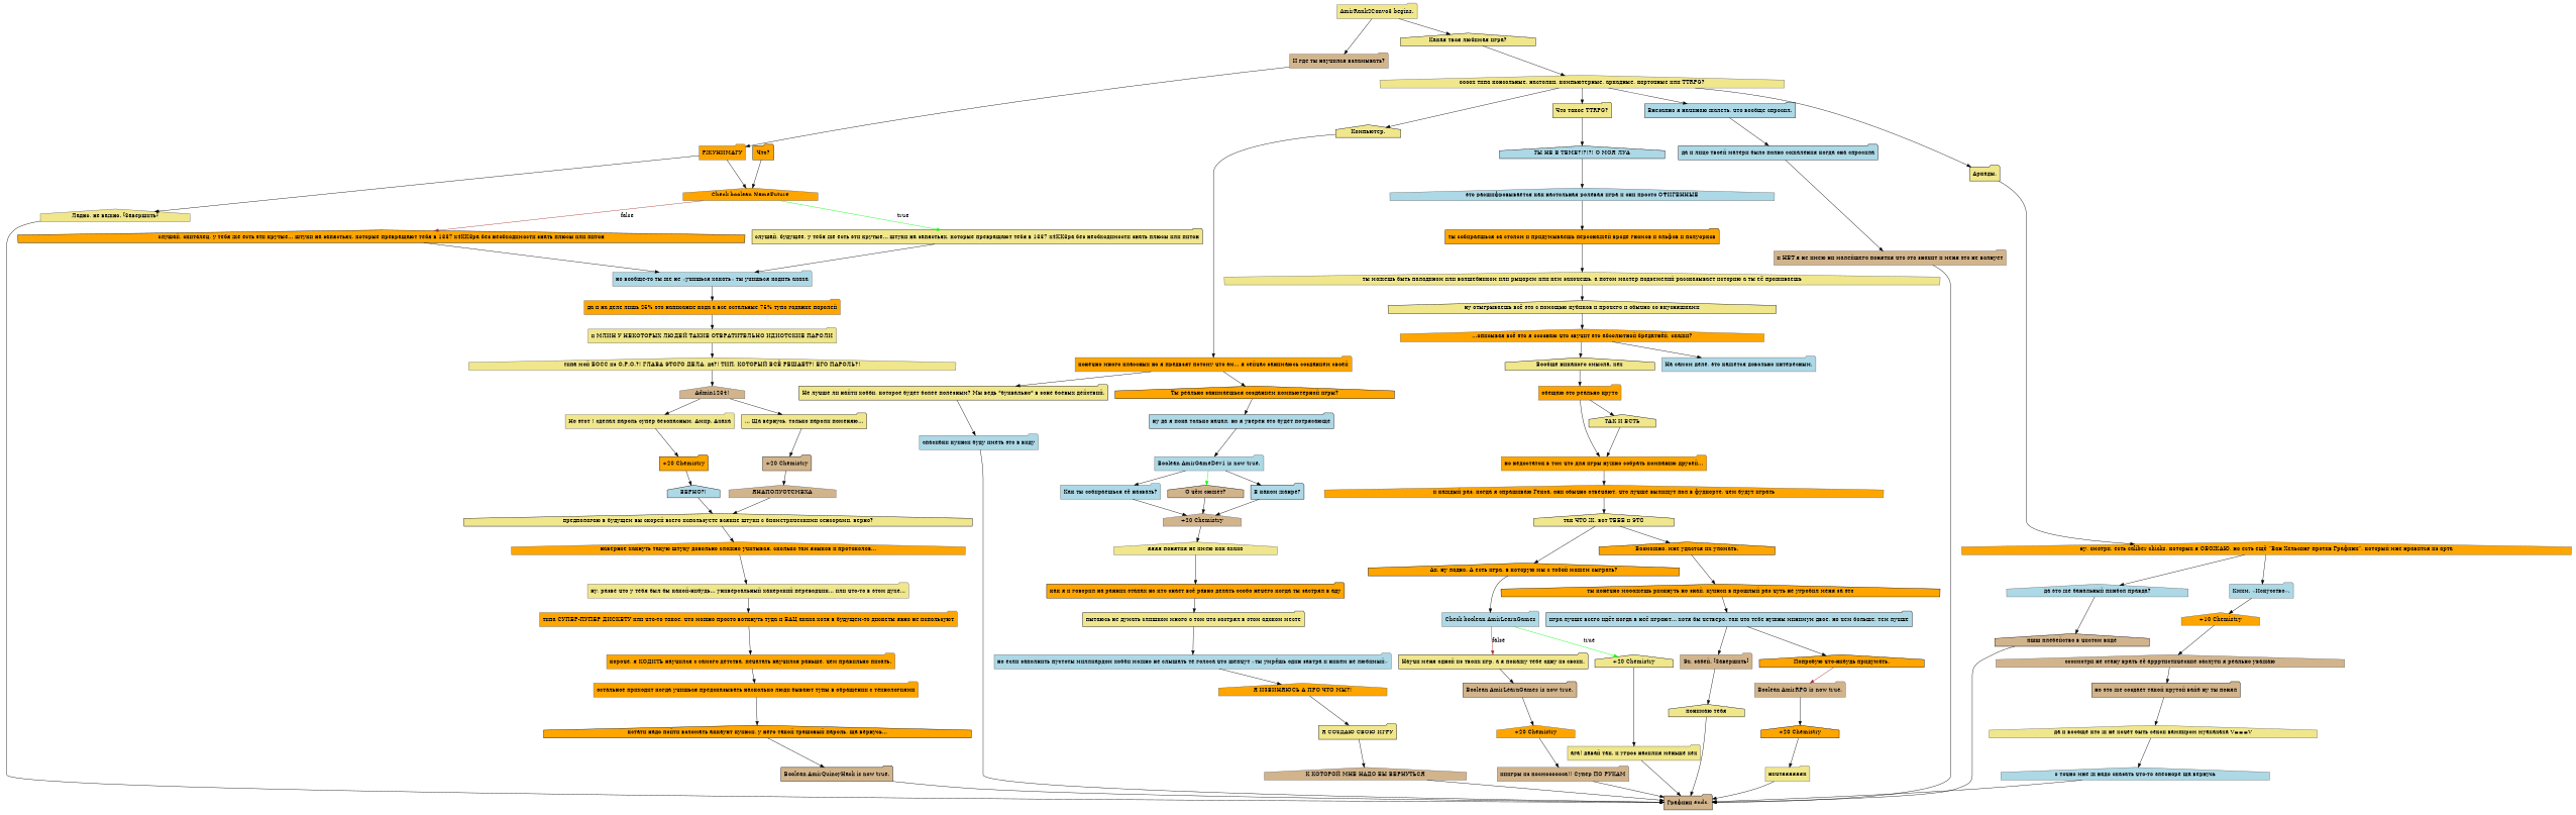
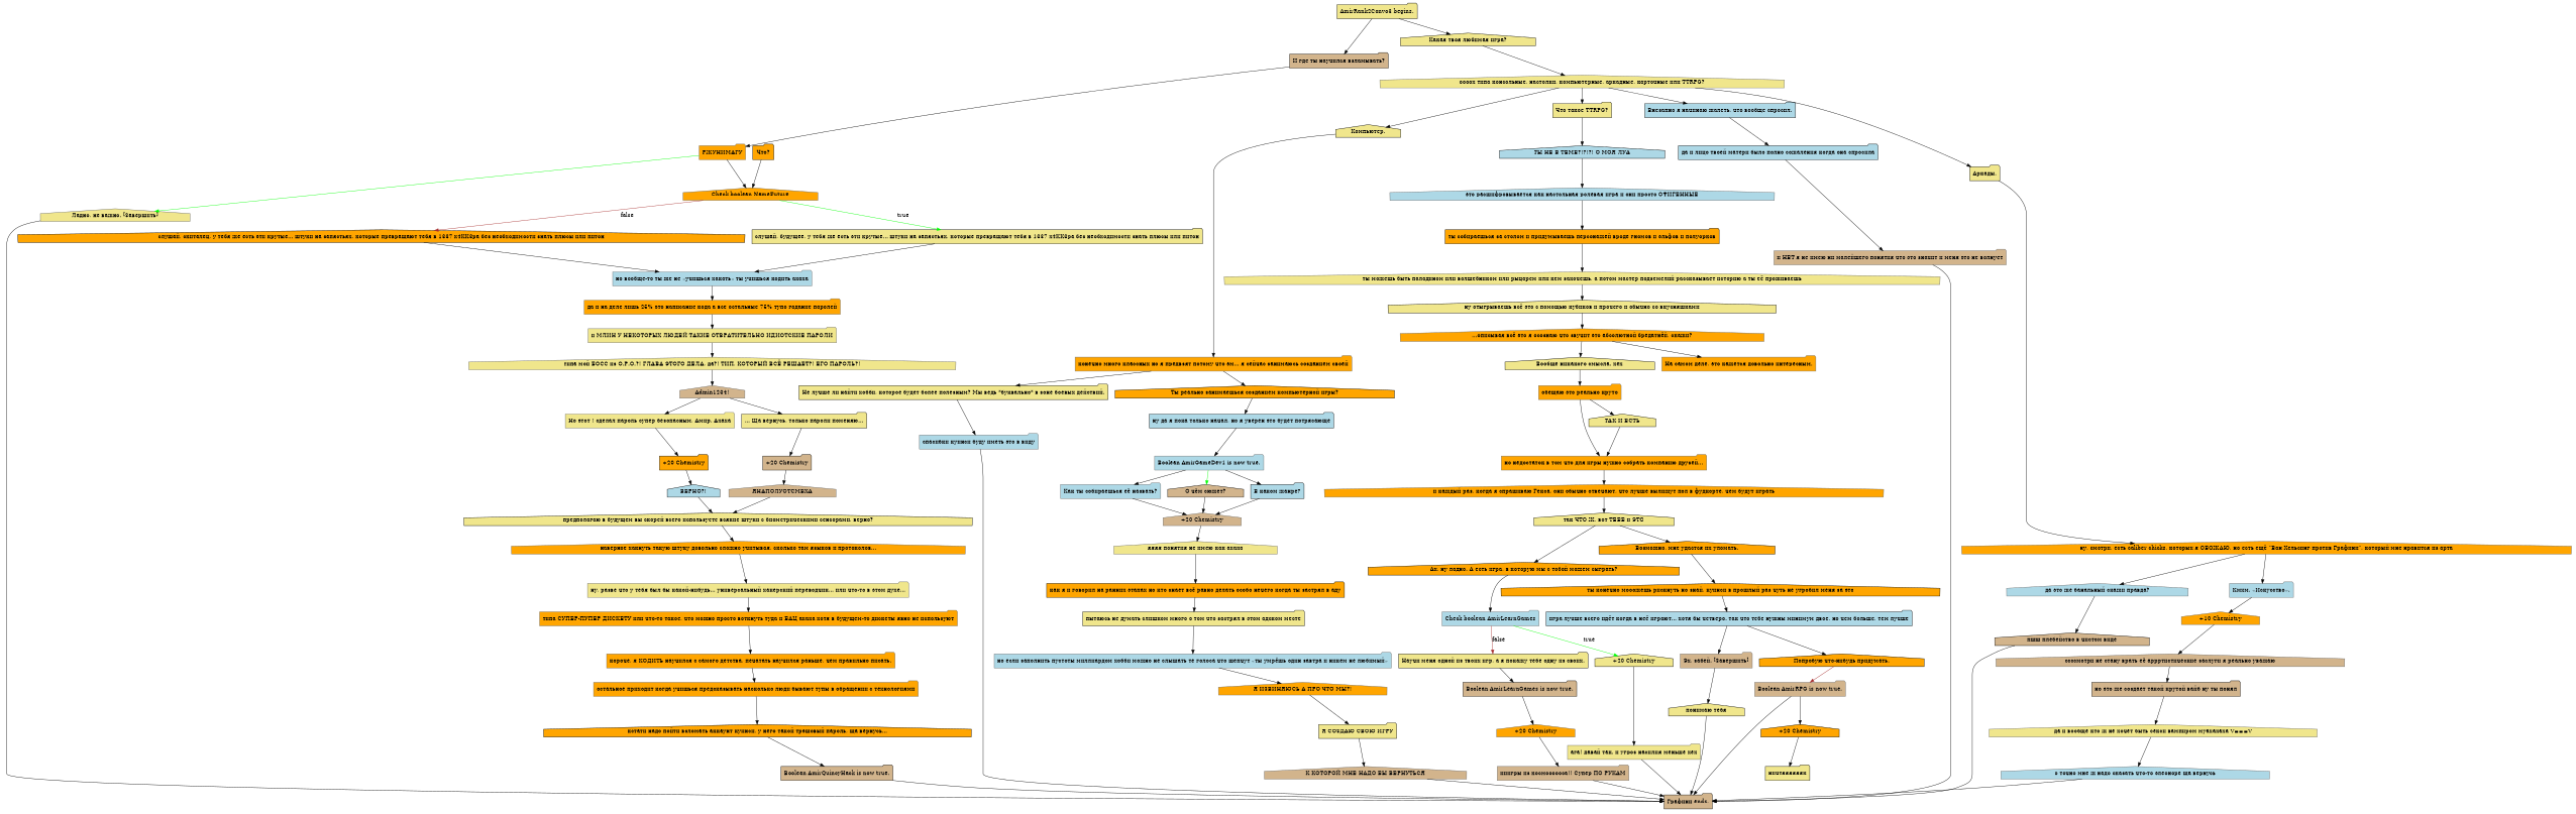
  digraph {
    node [color=gray40 fillcolor=khaki shape=folder style=filled]
-   "AmirRank2Convo3 begins."
-   n2 [fillcolor=tan label="И где ты научился взламывать?"]
+   "AmirRank2Convo3 begins." [color=black]
+   n2 [color=black fillcolor=tan label="И где ты научился взламывать?"]
    n3 [color=black label="Какая твоя любимая игра?" shape=house]
    n4 [fillcolor=orange label="РЖУНИМАГУ"]
    n5 [label="оооох типа консольные, настолки, компьютерные, аркадные, карточные или TTRPG?" shape=house]
    n6 [label="Ладно, не важно. [Завершить]" shape=house]
    n7 [fillcolor=orange label="Check boolean NameFuture" shape=house]
    n8 [color=black fillcolor=lightblue label="Внезапно я начинаю жалеть, что вообще спросил."]
    n9 [color=black label="Что такое TTRPG?"]
    n10 [color=black label="Аркады."]
    n11 [color=black label="Компьютер." shape=house]
    n12 [color=black fillcolor=tan label="Графини ends."]
    n13 [color=black fillcolor=orange label="Что?"]
    n14 [color=black fillcolor=lightblue label="да и лицо твоей матери было полно сожаления когда она спросила"]
    n15 [color=black fillcolor=lightblue label="ТЫ НЕ В ТЕМЕ?!?!?! О МОЯ ЛУА" shape=house]
    n16 [fillcolor=orange label="ну, смотри, есть caliber chicks, которых я ОБОЖАЮ, но есть ещё \"Ван Хельсинг против Графини\", который мне нравится из арта" shape=house]
    n17 [fillcolor=orange label="конечно много классных но я предвзят потому что эм... я сейчас занимаюсь созданием своей"]
    n18 [color=black label="слушай, будущее, у тебя же есть эти крутые... штуки на запястьях, которые превращают тебя в 1337 х4КК3ра без необходимости знать плюсы или питон"]
    n19 [color=black fillcolor=orange label="слушай, скиталец, у тебя же есть эти крутые... штуки на запястьях, которые превращают тебя в 1337 х4КК3ра без необходимости знать плюсы или питон" shape=house]
    n20 [fillcolor=tan label="и НЕТ я не имею ни малейшего понятия что это значит и меня это не волнует"]
    n21 [fillcolor=lightblue label="это расшифровывается как настольная ролевая игра и они просто ОФИГЕННЫЕ" shape=house]
    n22 [fillcolor=lightblue label="Кмхм. «Искусство»."]
-   n23 [fillcolor=lightblue label="да это же банальный пинбол правда?" shape=house]
+   n23 [fillcolor=lightblue label="да это же банальный скажи правда?" shape=house]
    n24 [color=black fillcolor=orange label="Ты реально занимаешься созданием компьютерной игры?" shape=house]
    n25 [color=black label="Не лучше ли найти хобби, которое будет более полезным? Мы ведь *буквально* в зоне боевых действий."]
    n26 [fillcolor=lightblue label="но вообще-то ты же не »учишься хакать» ты учишься кодить ахаха"]
    n27 [color=black fillcolor=orange label="ты собираешься за столом и придумываешь персонажей вроде гномов и эльфов и полуорков"]
    n28 [fillcolor=orange label="+10 Chemistry" shape=house]
    n29 [color=black fillcolor=tan label="пшш плебейство в чистом виде" shape=house]
    n30 [color=black fillcolor=lightblue label="ну да я пока только начал, но я уверен это будет потрясающе"]
    n31 [fillcolor=lightblue label="спасибки куинси буду иметь это в виду"]
    n32 [fillcolor=orange label="да и на деле лишь 25% это написание кода а все остальные 75% тупо гадание паролей"]
    n33 [label="ты можешь быть паладином или волшебником или рыцарем или кем захочешь, а потом мастер подземелий рассказывает историю а ты её проживаешь" shape=house]
    n34 [fillcolor=tan label="ссссмотри не стану врать её аррртистические заслуги я реально уважаю" shape=house]
    n35 [fillcolor=lightblue label="Boolean AmirGameDev1 is now true."]
    n36 [label="и МЛИН У НЕКОТОРЫХ ЛЮДЕЙ ТАКИЕ ОТВРАТИТЕЛЬНО ИДИОТСКИЕ ПАРОЛИ"]
    n37 [color=black label="ну отыгрываешь всё это с помощью кубиков и прочего и обычно со вкусняшками" shape=house]
    n38 [color=black fillcolor=tan label="но это же создает такой крутой вайб ну ты понял"]
    n39 [color=black fillcolor=tan label="О чём сюжет?" shape=house]
    n40 [color=black fillcolor=lightblue label="В каком жанре?"]
    n41 [fillcolor=lightblue label="Как ты собираешься её назвать?"]
    n42 [label="типа мой БОСС из О.Р.О.?! ГЛАВА ЭТОГО ДЕЛА, да?! ТИП, КОТОРЫЙ ВСЁ РЕШАЕТ?! ЕГО ПАРОЛЬ?!" shape=house]
    n43 [fillcolor=orange label="...описывая всё это я осознаю что звучит это абсолютной бредатнёй, скажи?" shape=house]
    n44 [label="да и вообще кто ж не хочет быть секси вампиром муахахаха V===V" shape=house]
    n45 [fillcolor=tan label="+20 Chemistry" shape=house]
    n46 [fillcolor=tan label="Admin1234!" shape=house]
    n47 [color=black label="Вообще никакого смысла. хех" shape=house]
-   n48 [fillcolor=lightblue label="На самом деле, это кажется довольно интересным."]
+   n48 [fillcolor=orange label="На самом деле, это кажется довольно интересным."]
    n49 [fillcolor=lightblue label="о точно мне ж надо сказать что-то элеоноре ща вернусь" shape=house]
    n50 [label="яяяя понятия не имею как ахаха" shape=house]
    n51 [label="Но этот ! сделал пароль супер безопасным, Амир. Ахаха"]
    n52 [color=black label="... Ща вернусь, только пароли поменяю..."]
    n53 [fillcolor=orange label="обещаю это реально круто"]
    n54 [color=black fillcolor=orange label="как я и говорил на ранних этапах но кто знает всё равно делать особо нечего когда ты застрял в аду"]
    n55 [color=black fillcolor=orange label="+20 Chemistry"]
    n56 [color=black fillcolor=tan label="+20 Chemistry"]
    n57 [color=black label="ТАК И ЕСТЬ" shape=house]
    n58 [fillcolor=orange label="но недостаток в том что для игры нужно собрать компанию друзей..."]
    n59 [color=black label="пытаюсь не думать слишком много о том что застрял в этом адском месте"]
    n60 [color=black fillcolor=lightblue label="ВЕРНО?!" shape=house]
    n61 [fillcolor=tan label="ЯНАПОЛУОТСМЕХА" shape=house]
    n62 [fillcolor=orange label="и каждый раз, когда я спрашиваю Гекса, они обычно отвечают, что лучше вылижут пол в фудкорте, чем будут играть" shape=house]
    n63 [fillcolor=lightblue label="но если заполнить пустоты миллиардом хобби можно не слышать те голоса что шепчут «ты умрёшь один завтра и никем не любимый»"]
    n64 [color=black label="предполагаю в будущем вы скорей всего используете всякие штуки с биометрическими сенсорами, верно?" shape=house]
    n65 [color=black label="так ЧТО Ж, вот ТЕБЕ и ЭТО" shape=house]
    n66 [fillcolor=orange label="Я ИЗВИНЯЮСЬ А ПРО ЧТО МЫ?!" shape=house]
    n67 [fillcolor=orange label="наверное хакнуть такую штуку довольно сложно учитывая, сколько там языков и протоколов..." shape=house]
    n68 [color=black fillcolor=orange label="Возможно, мне удастся их уломать." shape=house]
    n69 [color=black fillcolor=orange label="Ах, ну ладно. А есть игра, в которую мы с тобой можем сыграть?" shape=house]
    n70 [color=black label="Я СОЗДАЮ СВОЮ ИГРУ"]
    n71 [label="ну, разве что у тебя был бы какой-нибудь... универсальный хакерский переводчик... или что-то в этом духе..."]
    n72 [color=black fillcolor=orange label="ты конечно мооожешь рискнуть но знай, куинси в прошлый раз чуть не угробил меня за это" shape=house]
    n73 [fillcolor=lightblue label="Check boolean AmirLearnGames"]
    n74 [fillcolor=tan label="К КОТОРОЙ МНЕ НАДО БЫ ВЕРНУТЬСЯ" shape=house]
    n75 [fillcolor=orange label="типа СУПЕР-ПУПЕР ДИСКЕТУ или что-то такое, что можно просто воткнуть туда и БАЦ ахаха хотя в будущем-то дискеты явно не используют"]
    n76 [color=black fillcolor=lightblue label="игра лучше всего идёт когда в неё играют... хотя бы четверо. так что тебе нужны минимум двое, но чем больше, тем лучше"]
    n77 [color=black label="+20 Chemistry" shape=house]
    n78 [color=black label="Научи меня одной из твоих игр, а я покажу тебе одну из своих."]
    n79 [fillcolor=orange label="короче, я КОДИТЬ научился с самого детства, печатать научился раньше, чем правильно писать."]
    n80 [fillcolor=tan label="Эх, забей. [Завершить]"]
    n81 [color=black fillcolor=orange label="Попробую что-нибудь придумать." shape=house]
    n82 [label="ага! давай так. и угроз насилия меньше хех"]
    n83 [color=black fillcolor=tan label="Boolean AmirLearnGames is now true."]
    n84 [fillcolor=orange label="остальное приходит когда учишься предсказывать насколько люди бывают тупы в обращении с технологиями"]
    n85 [color=black label="понимаю тебя" shape=house]
    n86 [fillcolor=tan label="Boolean AmirRPG is now true."]
    n87 [fillcolor=orange label="+20 Chemistry" shape=house]
    n88 [color=black fillcolor=orange label="кстати надо пойти взломать аккаунт куинси, у него такой трэшовый пароль, ща вернусь..." shape=house]
    n89 [color=black fillcolor=orange label="+20 Chemistry" shape=house]
    n90 [fillcolor=tan label="ииигры из космоооооса!! Супер ПО РУКАМ"]
    n91 [color=black fillcolor=tan label="Boolean AmirQuincyHack is now true."]
-   n92 [label="ничтяяяяяяк"]
+   n92 [color=black label="ничтяяяяяяк"]
    "AmirRank2Convo3 begins." -> n2
    "AmirRank2Convo3 begins." -> n3
    n2 -> n4
    n3 -> n5
-   n4 -> n6
+   n4 -> n6 [color=green]
    n4 -> n7
    n5 -> n8
    n5 -> n9
    n5 -> n10
    n5 -> n11
    n6 -> n12
    n7 -> n18 [color=green label=true]
    n7 -> n19 [color=brown label=false]
    n8 -> n14
    n9 -> n15
    n10 -> n16
    n11 -> n17
    n13 -> n7
    n14 -> n20
    n15 -> n21
    n16 -> n22
    n16 -> n23
    n17 -> n24
    n17 -> n25
    n18 -> n26
    n19 -> n26
    n20 -> n12
    n21 -> n27
    n22 -> n28
    n23 -> n29
    n24 -> n30
    n25 -> n31
    n26 -> n32
    n27 -> n33
    n28 -> n34
    n29 -> n12
    n30 -> n35
    n31 -> n12
    n32 -> n36
    n33 -> n37
    n34 -> n38
    n35 -> n39 [color=green]
    n35 -> n40
    n35 -> n41
    n36 -> n42
    n37 -> n43
    n38 -> n44
    n39 -> n45
    n40 -> n45
    n41 -> n45
    n42 -> n46
    n43 -> n47
    n43 -> n48
    n44 -> n49
    n45 -> n50
    n46 -> n51
    n46 -> n52
    n47 -> n53
    n49 -> n12
    n50 -> n54
    n51 -> n55
    n52 -> n56
    n53 -> n57
    n53 -> n58
    n54 -> n59
    n55 -> n60
    n56 -> n61
    n57 -> n58
    n58 -> n62
    n59 -> n63
    n60 -> n64
    n61 -> n64
    n62 -> n65
    n63 -> n66
    n64 -> n67
    n65 -> n68
    n65 -> n69
    n66 -> n70
    n67 -> n71
    n68 -> n72
    n69 -> n73
    n70 -> n74
    n71 -> n75
    n72 -> n76
    n73 -> n77 [color=green label=true]
    n73 -> n78 [color=brown label=false]
    n74 -> n12
    n75 -> n79
    n76 -> n80
    n76 -> n81
    n77 -> n82
    n78 -> n83
    n79 -> n84
    n80 -> n85
    n81 -> n86 [color=brown]
    n82 -> n12
    n83 -> n87
    n84 -> n88
    n85 -> n12
    n86 -> n89
    n87 -> n90
    n88 -> n91
    n89 -> n92
    n90 -> n12
    n91 -> n12
-   n92 -> n12
+   n86 -> n12
  }
